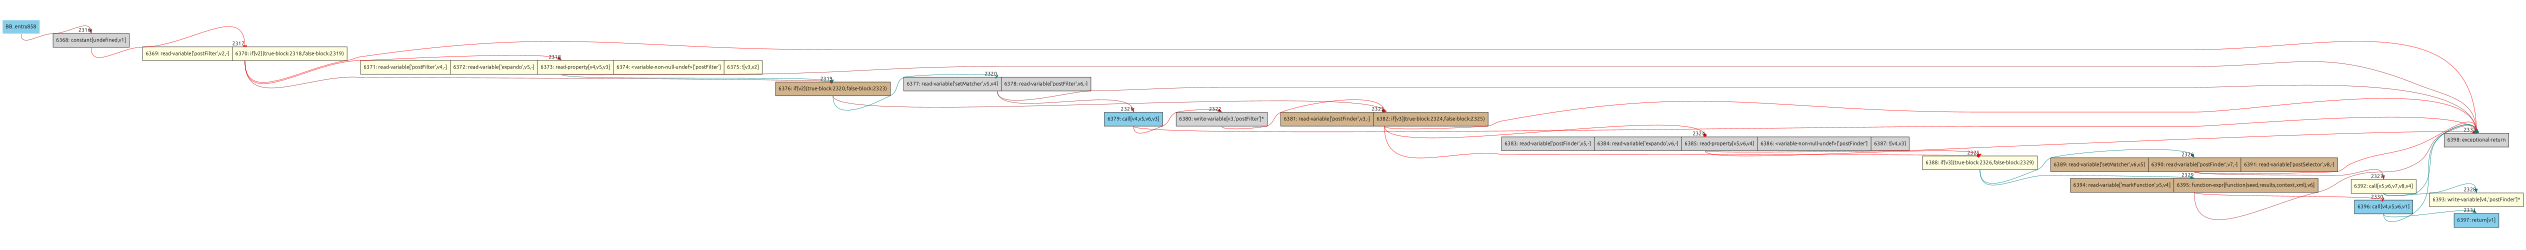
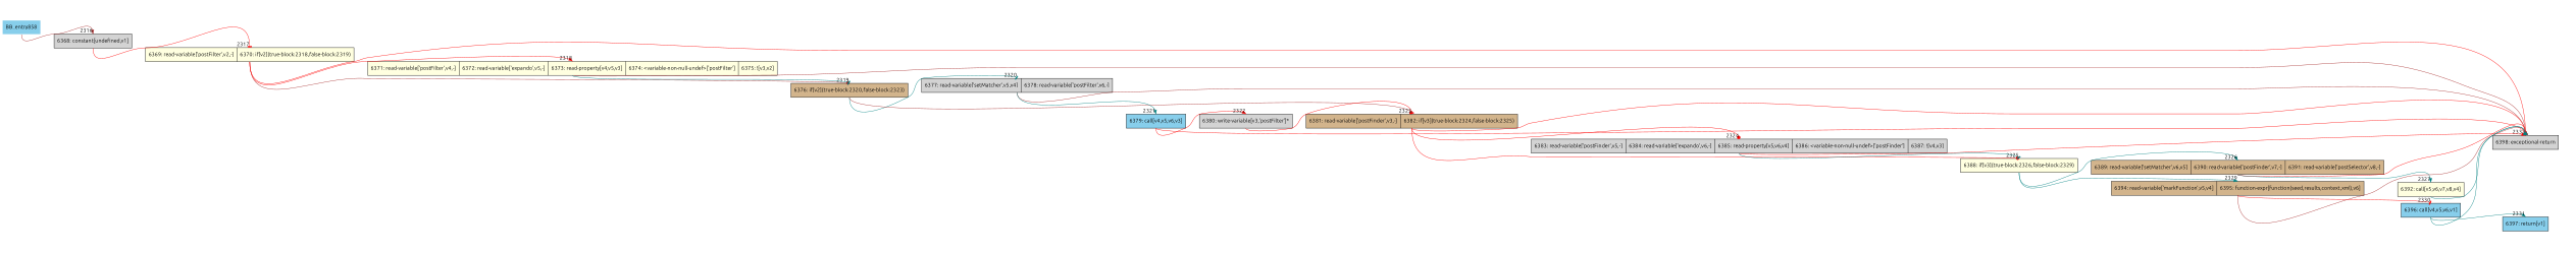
  digraph {
    fontname=Ubuntu
    rankdir=LR
    node [fillcolor=lightgrey fontname=Ubuntu shape=record style=filled]
    edge [arrowhead=normal color=red fontname=Ubuntu headport=n tailport=s]
    n1 [fillcolor=skyblue label=BB_entry858 shape=none]
    n2 [label="{6368: constant[undefined,v1]}"]
    n3 [fillcolor=lightyellow label="{6369: read-variable['postFilter',v2,-]|6370: if[v2](true-block:2318,false-block:2319)}"]
    n4 [fillcolor=tan label="{6376: if[v2](true-block:2320,false-block:2323)}"]
    n5 [fillcolor=lightyellow label="{6371: read-variable['postFilter',v4,-]|6372: read-variable['expando',v5,-]|6373: read-property[v4,v5,v3]|6374: \<variable-non-null-undef\>['postFilter']|6375: ![v3,v2]}"]
    n6 [label="{6398: exceptional-return}"]
    n7 [label="{6377: read-variable['setMatcher',v5,v4]|6378: read-variable['postFilter',v6,-]}"]
    n8 [fillcolor=tan label="{6381: read-variable['postFinder',v3,-]|6382: if[v3](true-block:2324,false-block:2325)}"]
    n9 [fillcolor=skyblue label="{6379: call[v4,v5,v6,v3]}"]
    n10 [fillcolor=lightyellow label="{6388: if[v3](true-block:2326,false-block:2329)}"]
    n11 [label="{6383: read-variable['postFinder',v5,-]|6384: read-variable['expando',v6,-]|6385: read-property[v5,v6,v4]|6386: \<variable-non-null-undef\>['postFinder']|6387: ![v4,v3]}"]
    n12 [label="{6380: write-variable[v3,'postFilter']*}"]
    n13 [fillcolor=tan label="{6389: read-variable['setMatcher',v6,v5]|6390: read-variable['postFinder',v7,-]|6391: read-variable['postSelector',v8,-]}"]
    n14 [fillcolor=tan label="{6394: read-variable['markFunction',v5,v4]|6395: function-expr[function(seed,results,context,xml),v6]}"]
    n15 [fillcolor=lightyellow label="{6392: call[v5,v6,v7,v8,v4]}"]
    n16 [fillcolor=skyblue label="{6396: call[v4,v5,v6,v1]}"]
-   n17 [fillcolor=lightyellow label="{6393: write-variable[v4,'postFinder']*}"]
    n18 [fillcolor=skyblue label="{6397: return[v1]}"]
    n1 -> n2 [color=brown headlabel="    2316"]
    n2 -> n3 [arrowhead=tee headlabel="      2317"]
    n3 -> n4 [arrowhead=dot color=brown headlabel="      2319"]
    n3 -> n5 [headlabel="      2318"]
    n3 -> n6 [arrowhead=tee headlabel="      2332"]
    n4 -> n7 [arrowhead=tee color=teal headlabel="      2320"]
    n4 -> n8 [arrowhead=dot color=brown headlabel="      2323"]
    n5 -> n4 [arrowhead=tee color=teal]
    n5 -> n6 [arrowhead=dot color=brown]
    n7 -> n6 [color=brown]
-   n7 -> n9 [color=brown headlabel="      2321"]
+   n7 -> n9 [color=teal headlabel="      2321"]
    n8 -> n6 [arrowhead=dot]
    n8 -> n10 [arrowhead=dot headlabel="      2325"]
    n8 -> n11 [arrowhead=dot headlabel="      2324"]
    n9 -> n6 [arrowhead=tee]
    n9 -> n12 [headlabel="      2322"]
    n10 -> n13 [color=teal headlabel="      2326"]
    n10 -> n14 [color=teal headlabel="      2329"]
    n11 -> n6
-   n11 -> n10 [arrowhead=tee]
+   n11 -> n10 [arrowhead=tee color=teal]
    n12 -> n8 [arrowhead=tee]
    n13 -> n6 [arrowhead=dot]
-   n13 -> n15 [color=brown headlabel="      2327"]
+   n13 -> n15 [color=teal headlabel="      2327"]
    n14 -> n6 [arrowhead=tee color=brown]
    n14 -> n16 [arrowhead=tee headlabel="      2330"]
    n15 -> n6 [arrowhead=tee color=teal]
-   n15 -> n17 [color=teal headlabel="      2328"]
    n16 -> n6 [arrowhead=dot color=teal]
    n16 -> n18 [color=teal headlabel="      2331"]
  }
